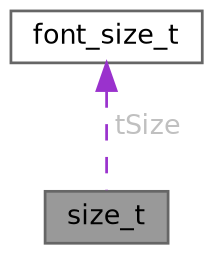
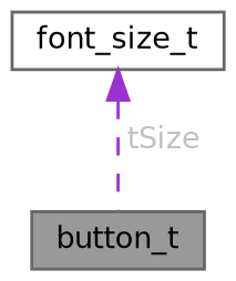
  digraph {
    node [color=gray40 fontname=Helvetica fontsize=10 shape=box style=filled]
-   n1 [fillcolor=grey60 fontcolor=black height=0.2 label=size_t width=0.4]
+   n1 [fillcolor=grey60 fontcolor=black height=0.2 label=button_t width=0.4]
    n2 [fillcolor=white height=0.2 label=font_size_t width=0.4]
    n2 -> n1 [color=darkorchid3 dir=back fontcolor=grey fontname=Helvetica fontsize=10 label=" tSize" labelfontname=Helvetica labelfontsize=10 style=dashed]
  }
